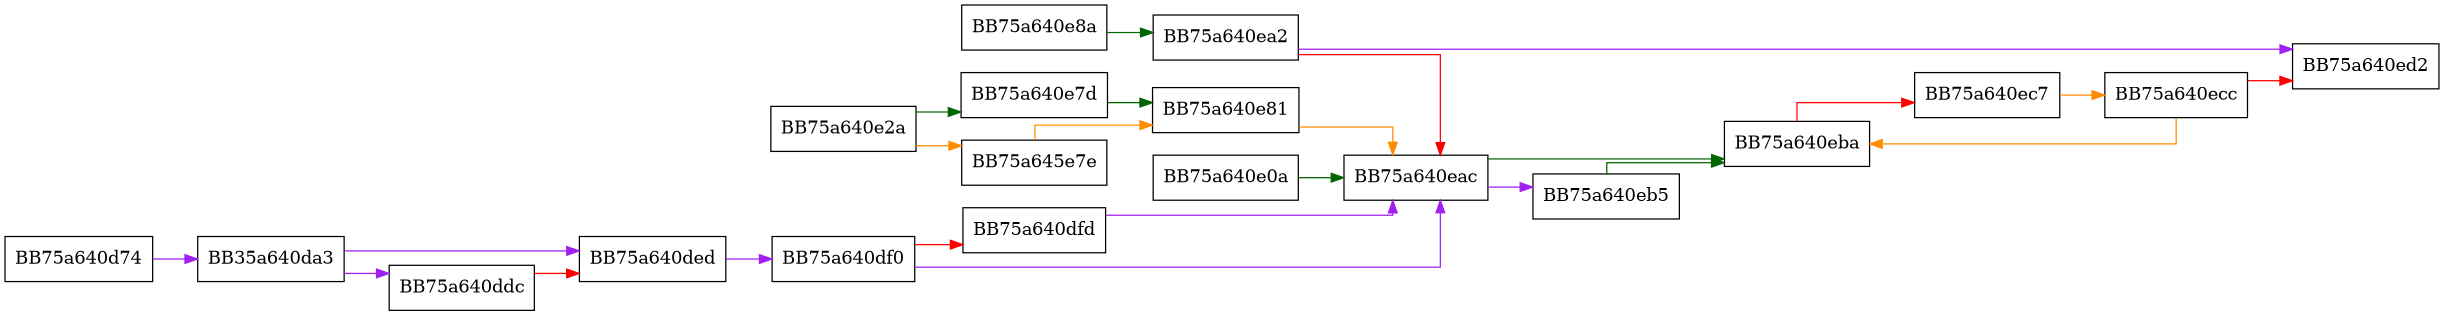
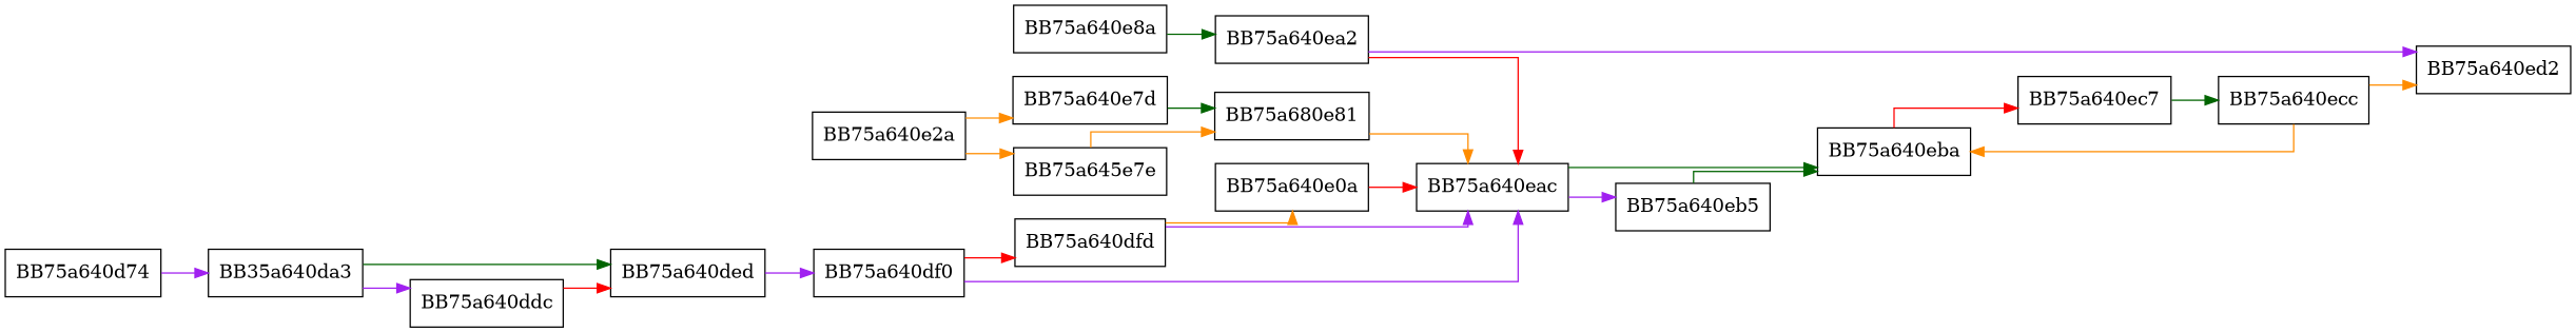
  digraph {
    rankdir=LR
    splines=ortho
    node [shape=box]
    edge [color=purple]
    n1 [label=BB35a640da3]
    BB75a640d74
    BB75a640ded
    BB75a640ddc
    BB75a640df0
    BB75a640eac
    BB75a640dfd
    BB75a640eba
    BB75a640eb5
    BB75a640e0a
    BB75a640ec7
    n12 [label=BB75a645e7e]
    BB75a640e2a
    n14 [label=BB75a640e7d]
-   BB75a640e81
+   BB75a640e81 [label=BB75a680e81]
    BB75a640e8a
    BB75a640ea2
    BB75a640ed2
    BB75a640ecc
-   n1 -> BB75a640ded
+   n1 -> BB75a640ded [color=darkgreen]
    n1 -> BB75a640ddc
    BB75a640d74 -> n1
    BB75a640ded -> BB75a640df0
    BB75a640ddc -> BB75a640ded [color=red]
    BB75a640df0 -> BB75a640eac
    BB75a640df0 -> BB75a640dfd [color=red]
    BB75a640eac -> BB75a640eba [color=darkgreen]
    BB75a640eac -> BB75a640eb5
    BB75a640dfd -> BB75a640eac
+   BB75a640dfd -> BB75a640e0a [color=darkorange]
    BB75a640eba -> BB75a640ec7 [color=red]
    BB75a640eb5 -> BB75a640eba [color=darkgreen]
-   BB75a640e0a -> BB75a640eac [color=darkgreen]
-   BB75a640ec7 -> BB75a640ecc [color=darkorange]
+   BB75a640e0a -> BB75a640eac [color=red]
+   BB75a640ec7 -> BB75a640ecc [color=darkgreen]
    n12 -> BB75a640e81 [color=darkorange]
    BB75a640e2a -> n12 [color=darkorange]
-   BB75a640e2a -> n14 [color=darkgreen]
+   BB75a640e2a -> n14 [color=darkorange]
    n14 -> BB75a640e81 [color=darkgreen]
    BB75a640e81 -> BB75a640eac [color=darkorange]
    BB75a640e8a -> BB75a640ea2 [color=darkgreen]
    BB75a640ea2 -> BB75a640eac [color=red]
    BB75a640ea2 -> BB75a640ed2
    BB75a640ecc -> BB75a640eba [color=darkorange]
-   BB75a640ecc -> BB75a640ed2 [color=red]
+   BB75a640ecc -> BB75a640ed2 [color=darkorange]
  }
